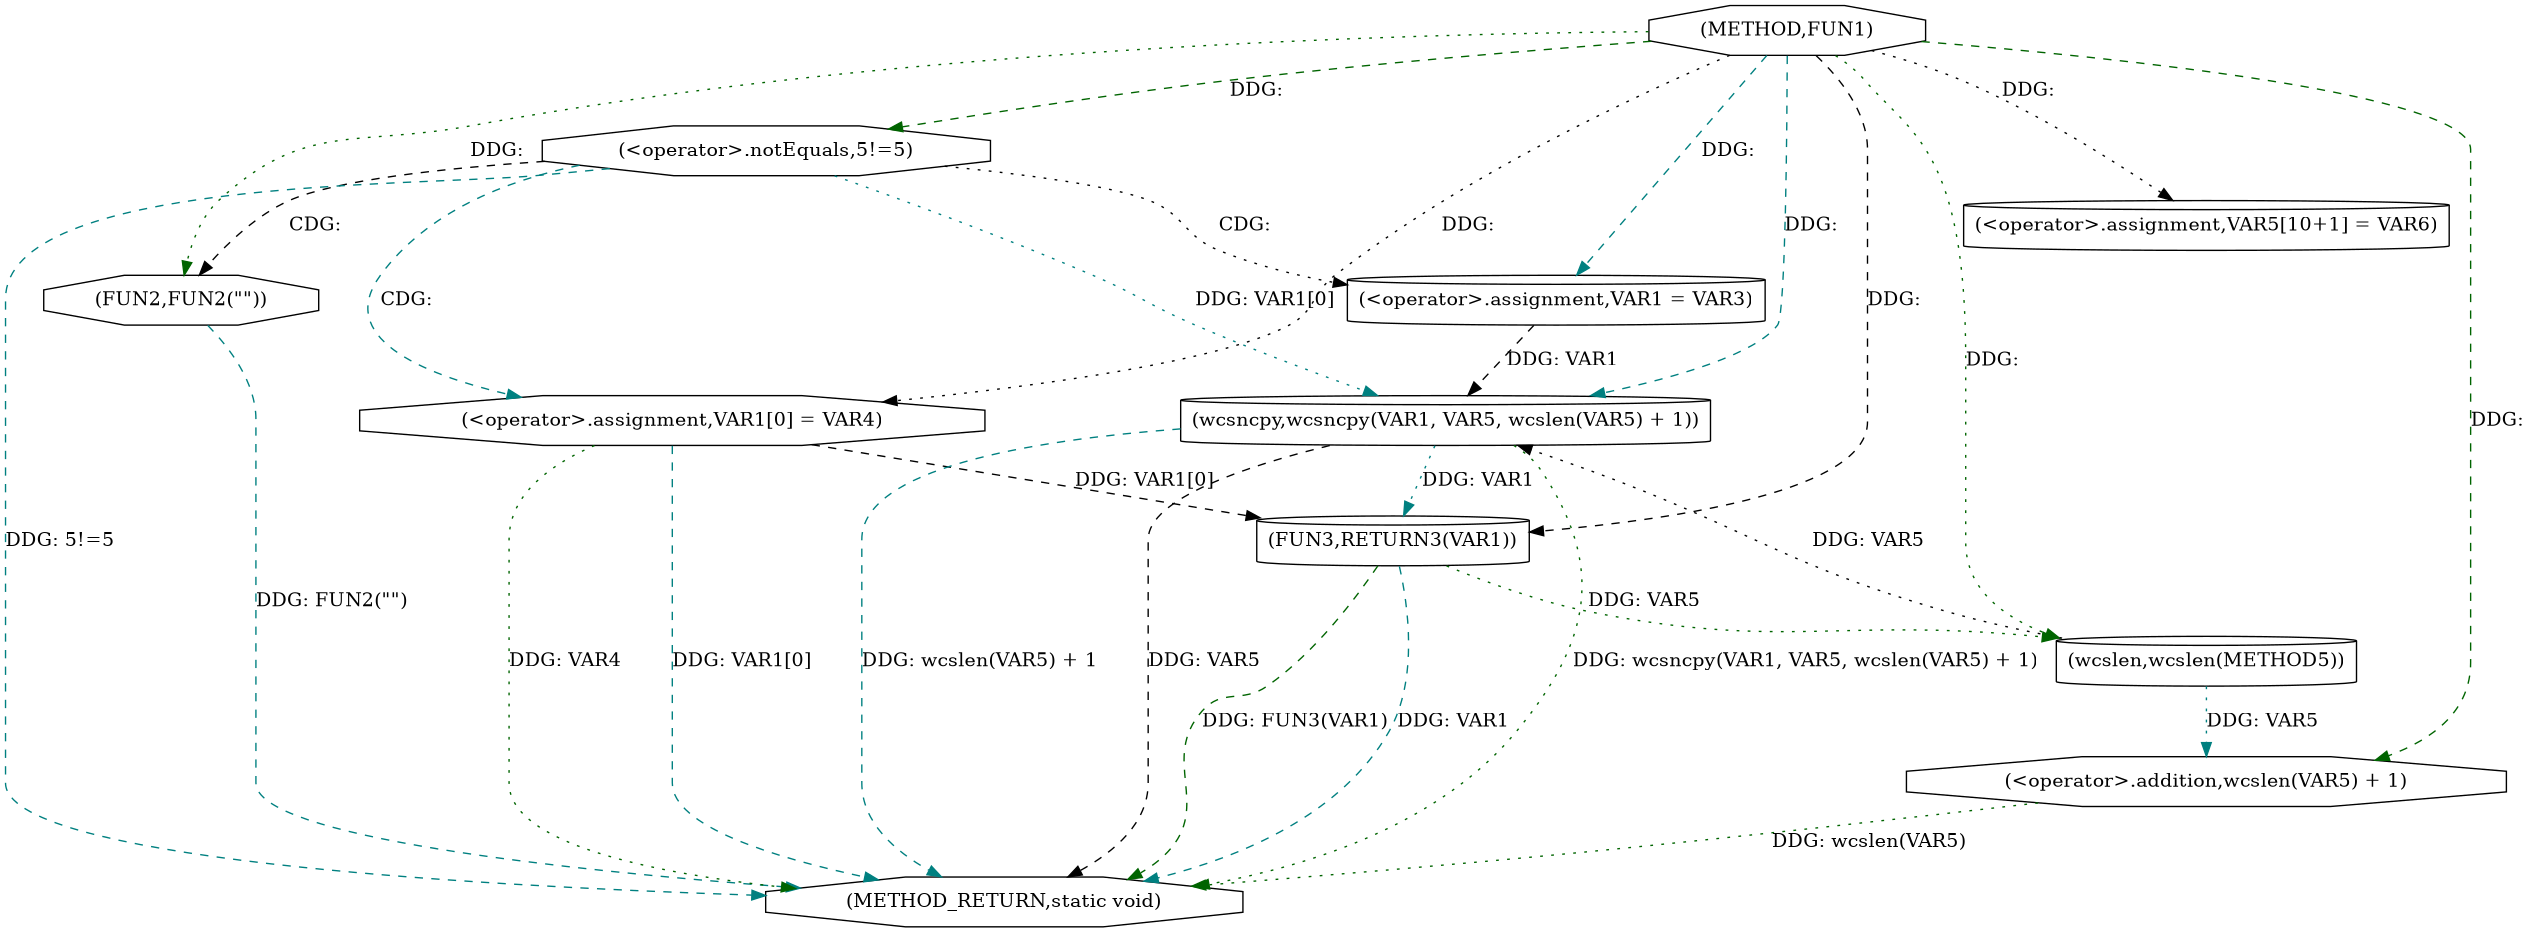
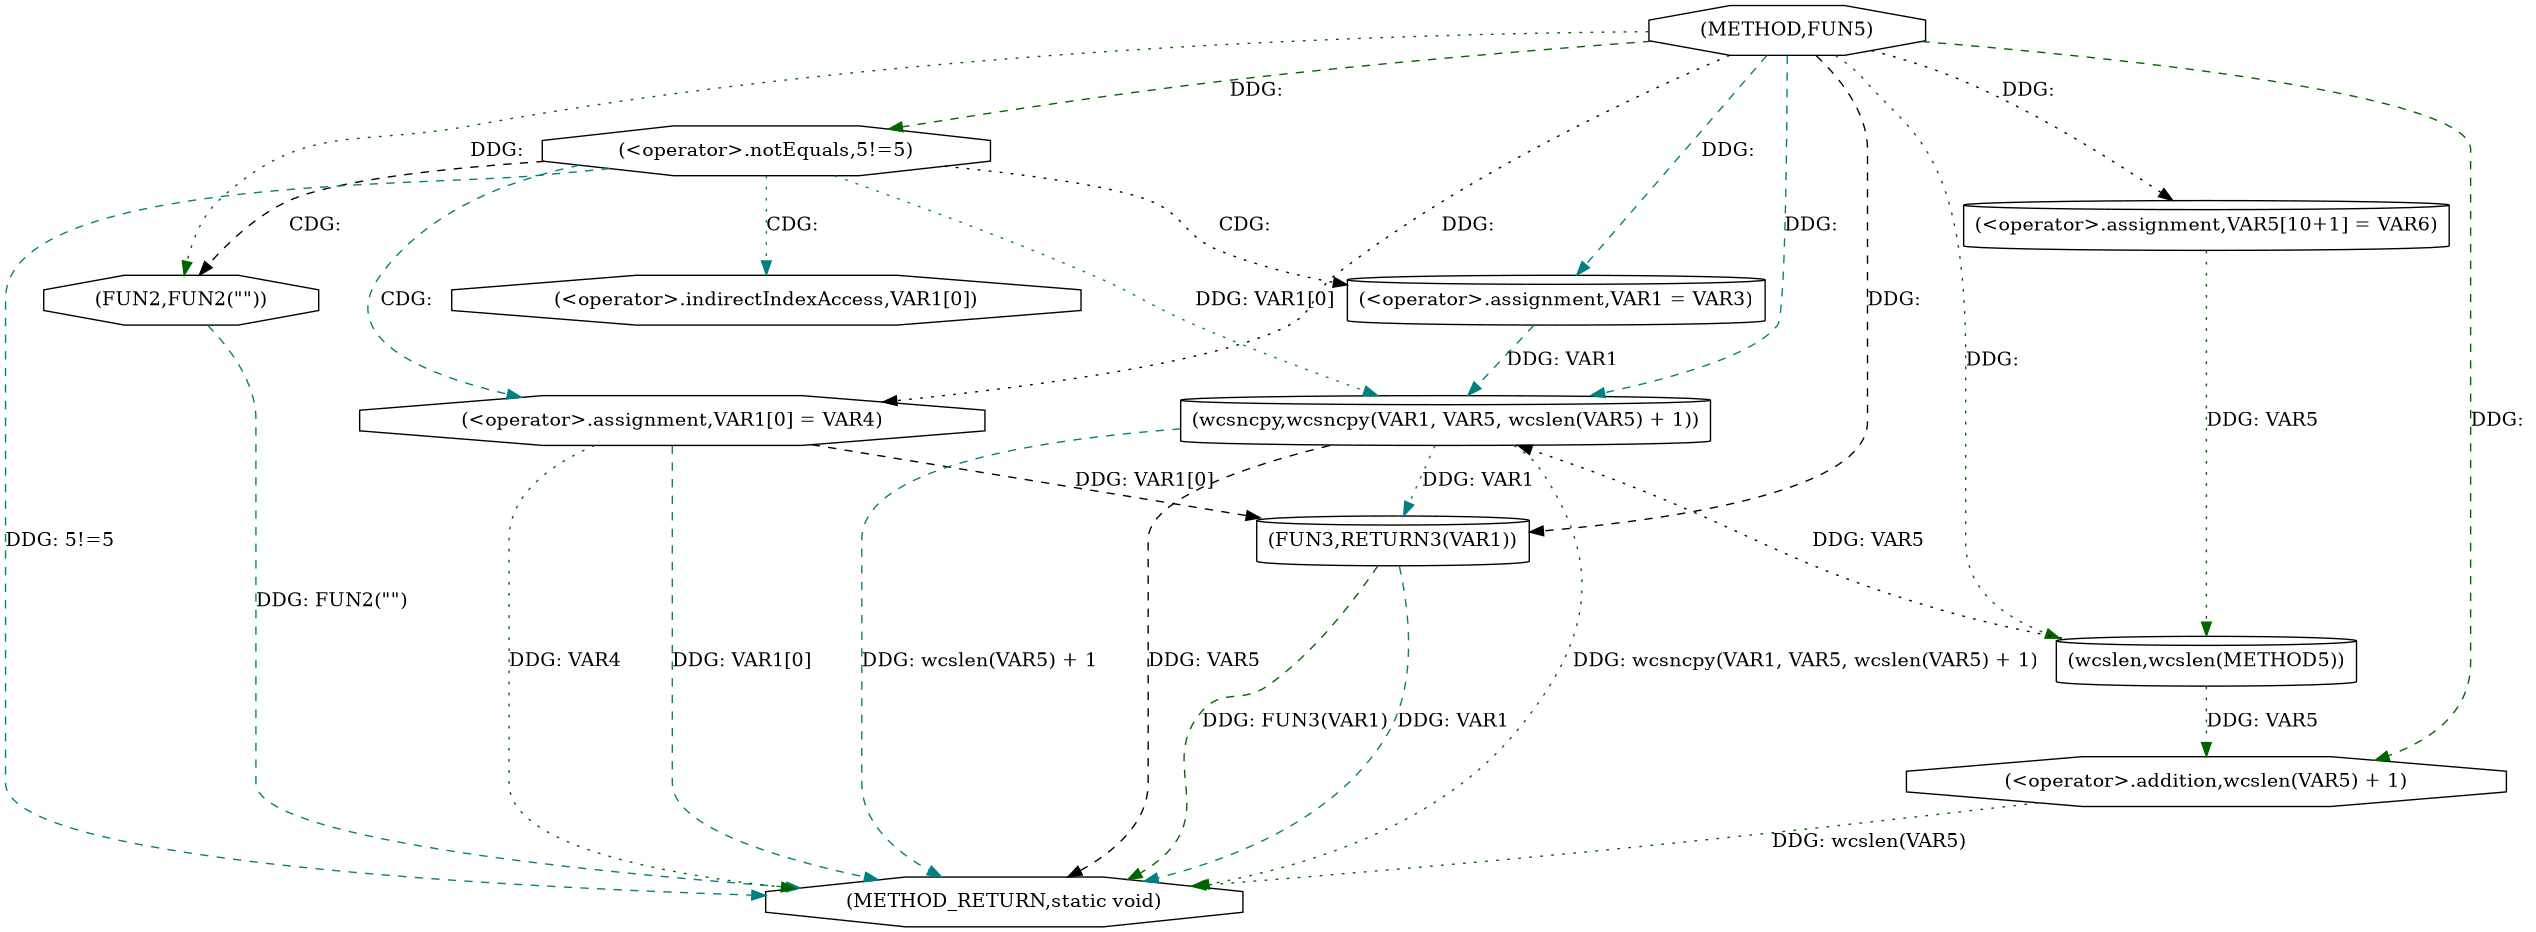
  digraph {
    node [shape=octagon]
    edge [color=teal style=dashed]
-   n1 [label="(METHOD,FUN1)"]
+   n1 [label="(METHOD,FUN5)"]
    n2 [label="(<operator>.notEquals,5!=5)"]
    n3 [label="(FUN2,FUN2(\"\"))"]
    n4 [label="(<operator>.assignment,VAR1 = VAR3)" shape=cylinder]
    n5 [label="(<operator>.assignment,VAR1[0] = VAR4)"]
    n6 [label="(<operator>.assignment,VAR5[10+1] = VAR6)" shape=cylinder]
    n7 [label="(wcsncpy,wcsncpy(VAR1, VAR5, wcslen(VAR5) + 1))" shape=cylinder]
    n8 [label="(<operator>.addition,wcslen(VAR5) + 1)"]
    n9 [label="(wcslen,wcslen(METHOD5))" shape=cylinder]
    n10 [label="(FUN3,RETURN3(VAR1))" shape=cylinder]
    n11 [label="(METHOD_RETURN,static void)"]
+   n12 [label="(<operator>.indirectIndexAccess,VAR1[0])"]
    n1 -> n2 [color=darkgreen label="DDG: "]
    n1 -> n3 [color=darkgreen label="DDG: " style=dotted]
    n1 -> n4 [label="DDG: "]
    n1 -> n5 [color=black label="DDG: " style=dotted]
    n1 -> n6 [color=black label="DDG: " style=dotted]
    n1 -> n7 [label="DDG: "]
    n1 -> n8 [color=darkgreen label="DDG: "]
    n1 -> n9 [color=darkgreen label="DDG: " style=dotted]
    n1 -> n10 [color=black label="DDG: "]
    n2 -> n3 [color=black label="CDG: "]
    n2 -> n4 [color=black label="CDG: " style=dotted]
    n2 -> n5 [label="CDG: "]
    n2 -> n7 [label="DDG: VAR1[0]" style=dotted]
    n2 -> n11 [label="DDG: 5!=5"]
+   n2 -> n12 [label="CDG: " style=dotted]
    n3 -> n11 [label="DDG: FUN2(\"\")"]
-   n4 -> n7 [color=black label="DDG: VAR1"]
+   n4 -> n7 [label="DDG: VAR1"]
    n5 -> n10 [color=black label="DDG: VAR1[0]"]
    n5 -> n11 [color=darkgreen label="DDG: VAR4" style=dotted]
    n5 -> n11 [label="DDG: VAR1[0]"]
-   n10 -> n9 [color=darkgreen label="DDG: VAR5" style=dotted]
+   n6 -> n9 [color=darkgreen label="DDG: VAR5" style=dotted]
    n7 -> n10 [label="DDG: VAR1" style=dotted]
    n7 -> n11 [color=darkgreen label="DDG: wcsncpy(VAR1, VAR5, wcslen(VAR5) + 1)" style=dotted]
    n7 -> n11 [label="DDG: wcslen(VAR5) + 1"]
    n7 -> n11 [color=black label="DDG: VAR5"]
    n8 -> n11 [color=darkgreen label="DDG: wcslen(VAR5)" style=dotted]
    n9 -> n7 [color=black label="DDG: VAR5" style=dotted]
-   n9 -> n8 [label="DDG: VAR5" style=dotted]
+   n9 -> n8 [color=darkgreen label="DDG: VAR5" style=dotted]
    n10 -> n11 [color=darkgreen label="DDG: FUN3(VAR1)"]
    n10 -> n11 [label="DDG: VAR1"]
  }
